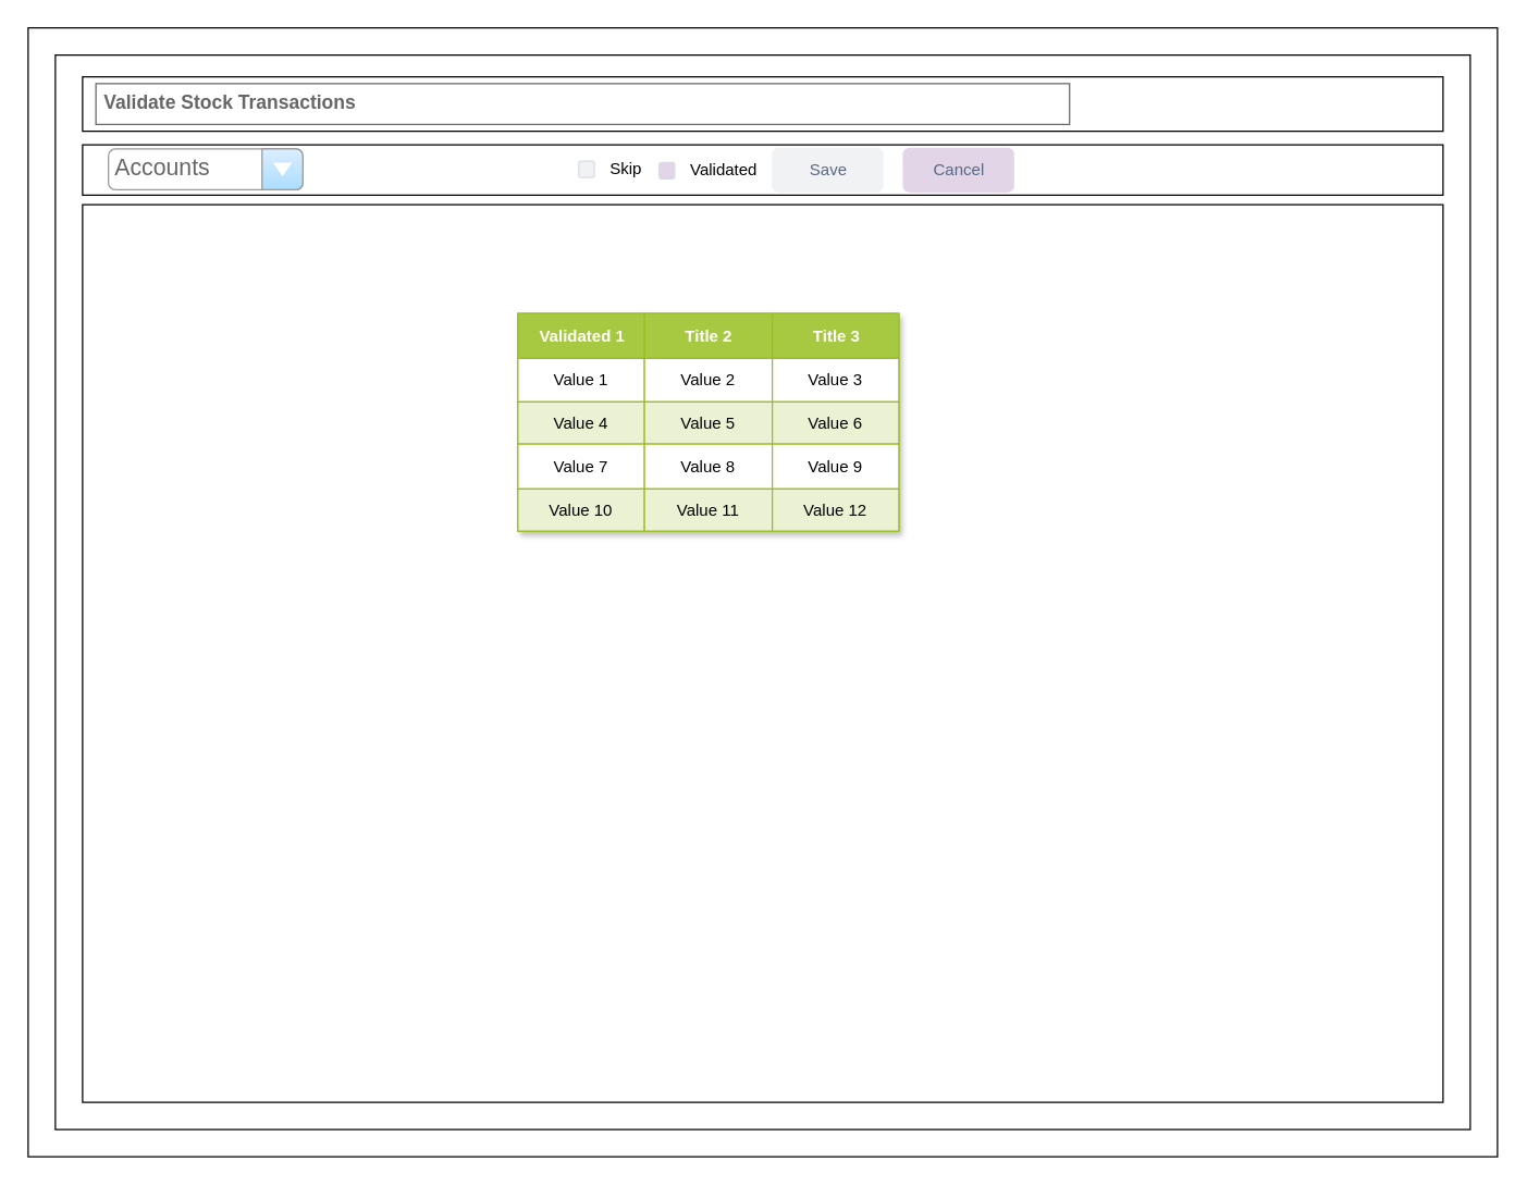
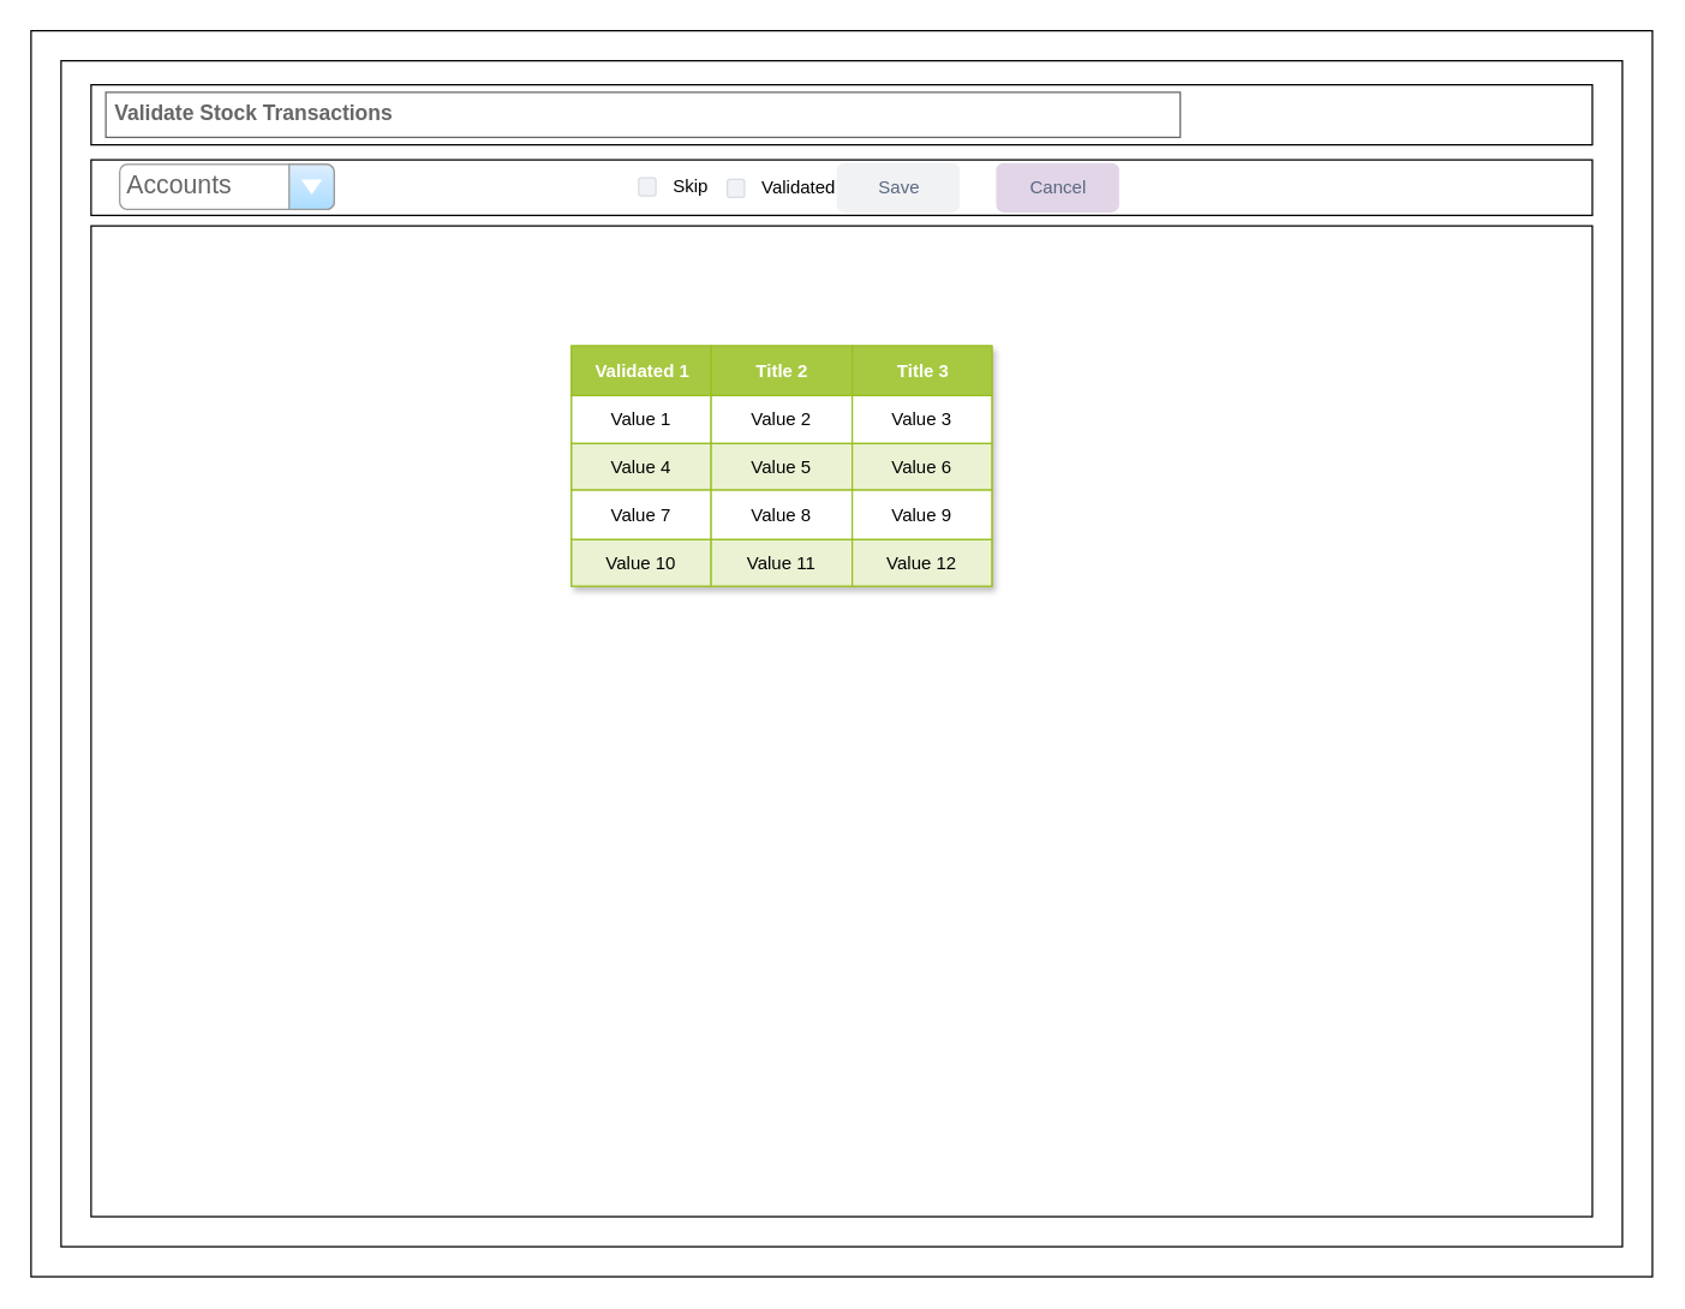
  <mxCell id="0" />
  <mxCell id="1" parent="0" />
  <mxCell id="2" value="" style="rounded=0;whiteSpace=wrap;html=1;" parent="1" vertex="1"><mxGeometry x="20" y="20" width="1080" height="830" as="geometry" /></mxCell>
  <mxCell id="3" value="`" style="rounded=0;whiteSpace=wrap;html=1;" vertex="1" parent="1"><mxGeometry x="40" y="40" width="1040" height="790" as="geometry" /></mxCell>
  <mxCell id="4" value="" style="group" vertex="1" connectable="0" parent="1"><mxGeometry x="60" y="106" width="1000" height="37" as="geometry" /></mxCell>
  <mxCell id="5" value="" style="rounded=0;whiteSpace=wrap;html=1;align=left;" parent="4" vertex="1"><mxGeometry width="1000" height="37" as="geometry" /></mxCell>
  <mxCell id="6" value="Accounts" style="strokeWidth=1;shadow=0;dashed=0;align=center;html=1;shape=mxgraph.mockup.forms.comboBox;strokeColor=#999999;fillColor=#ddeeff;align=left;fillColor2=#aaddff;mainText=;fontColor=#666666;fontSize=17;spacingLeft=3;" vertex="1" parent="4"><mxGeometry x="19.048" y="3" width="142.857" height="30" as="geometry" /></mxCell>
  <mxCell id="7" value="Skip" style="rounded=1;fillColor=#F0F2F5;strokeColor=#D8DCE3;align=left;verticalAlign=middle;fontStyle=0;fontSize=12;labelPosition=right;verticalLabelPosition=middle;spacingLeft=10;html=1;shadow=0;dashed=0" vertex="1" parent="4"><mxGeometry x="364.762" y="12" width="11.429" height="12" as="geometry" /></mxCell>
- <mxCell id="8" value="Validated" style="rounded=1;fillColor=#e1d5e7;strokeColor=#D8DCE3;align=left;verticalAlign=middle;fontStyle=0;fontSize=12;labelPosition=right;verticalLabelPosition=middle;spacingLeft=10;html=1;shadow=0;dashed=0;" vertex="1" parent="4"><mxGeometry x="423.81" y="13" width="11.429" height="12" as="geometry" /></mxCell>
- <mxCell id="9" value="Save" style="rounded=1;fillColor=#F1F2F4;strokeColor=none;html=1;fontColor=#596780;align=center;verticalAlign=middle;fontStyle=0;fontSize=12;sketch=0;" vertex="1" parent="4"><mxGeometry x="506.667" y="2" width="81.905" height="33" as="geometry" /></mxCell>
+ <mxCell id="8" value="Validated" style="rounded=1;fillColor=#F0F2F5;strokeColor=#D8DCE3;align=left;verticalAlign=middle;fontStyle=0;fontSize=12;labelPosition=right;verticalLabelPosition=middle;spacingLeft=10;html=1;shadow=0;dashed=0" vertex="1" parent="4"><mxGeometry x="423.81" y="13" width="11.429" height="12" as="geometry" /></mxCell>
+ <mxCell id="9" value="Save" style="rounded=1;fillColor=#F1F2F4;strokeColor=none;html=1;fontColor=#596780;align=center;verticalAlign=middle;fontStyle=0;fontSize=12;sketch=0;" vertex="1" parent="4"><mxGeometry x="496.667" y="2" width="81.905" height="33" as="geometry" /></mxCell>
  <mxCell id="10" value="Cancel" style="rounded=1;fillColor=#e1d5e7;strokeColor=none;html=1;fontColor=#596780;align=center;verticalAlign=middle;fontStyle=0;fontSize=12;sketch=0;" vertex="1" parent="4"><mxGeometry x="602.857" y="2" width="81.905" height="33" as="geometry" /></mxCell>
  <mxCell id="11" value="" style="rounded=0;whiteSpace=wrap;html=1;" vertex="1" parent="1"><mxGeometry x="60" y="150" width="1000" height="660" as="geometry" /></mxCell>
  <mxCell id="12" value="Assets" style="childLayout=tableLayout;recursiveResize=0;strokeColor=#98bf21;fillColor=#A7C942;shadow=1;movable=1;resizable=1;rotatable=1;deletable=1;editable=1;connectable=1;" vertex="1" parent="1"><mxGeometry x="380" y="230" width="280" height="160" as="geometry" /></mxCell>
  <mxCell id="13" style="shape=tableRow;horizontal=0;startSize=0;swimlaneHead=0;swimlaneBody=0;top=0;left=0;bottom=0;right=0;dropTarget=0;collapsible=0;recursiveResize=0;expand=0;fontStyle=0;strokeColor=inherit;fillColor=#ffffff;" vertex="1" parent="12"><mxGeometry width="280" height="33" as="geometry" /></mxCell>
  <mxCell id="14" value="Validated 1" style="connectable=0;recursiveResize=0;strokeColor=inherit;fillColor=#A7C942;align=center;fontStyle=1;fontColor=#FFFFFF;html=1;" vertex="1" parent="13"><mxGeometry width="93" height="33" as="geometry"><mxRectangle width="93" height="33" as="alternateBounds" /></mxGeometry></mxCell>
  <mxCell id="15" value="Title 2" style="connectable=0;recursiveResize=0;strokeColor=inherit;fillColor=#A7C942;align=center;fontStyle=1;fontColor=#FFFFFF;html=1;" vertex="1" parent="13"><mxGeometry x="93" width="94" height="33" as="geometry"><mxRectangle width="94" height="33" as="alternateBounds" /></mxGeometry></mxCell>
  <mxCell id="16" value="Title 3" style="connectable=0;recursiveResize=0;strokeColor=inherit;fillColor=#A7C942;align=center;fontStyle=1;fontColor=#FFFFFF;html=1;" vertex="1" parent="13"><mxGeometry x="187" width="93" height="33" as="geometry"><mxRectangle width="93" height="33" as="alternateBounds" /></mxGeometry></mxCell>
  <mxCell id="17" value="" style="shape=tableRow;horizontal=0;startSize=0;swimlaneHead=0;swimlaneBody=0;top=0;left=0;bottom=0;right=0;dropTarget=0;collapsible=0;recursiveResize=0;expand=0;fontStyle=0;strokeColor=inherit;fillColor=#ffffff;" vertex="1" parent="12"><mxGeometry y="33" width="280" height="32" as="geometry" /></mxCell>
  <mxCell id="18" value="Value 1" style="connectable=0;recursiveResize=0;strokeColor=inherit;fillColor=inherit;align=center;whiteSpace=wrap;html=1;" vertex="1" parent="17"><mxGeometry width="93" height="32" as="geometry"><mxRectangle width="93" height="32" as="alternateBounds" /></mxGeometry></mxCell>
  <mxCell id="19" value="Value 2" style="connectable=0;recursiveResize=0;strokeColor=inherit;fillColor=inherit;align=center;whiteSpace=wrap;html=1;" vertex="1" parent="17"><mxGeometry x="93" width="94" height="32" as="geometry"><mxRectangle width="94" height="32" as="alternateBounds" /></mxGeometry></mxCell>
  <mxCell id="20" value="Value 3" style="connectable=0;recursiveResize=0;strokeColor=inherit;fillColor=inherit;align=center;whiteSpace=wrap;html=1;" vertex="1" parent="17"><mxGeometry x="187" width="93" height="32" as="geometry"><mxRectangle width="93" height="32" as="alternateBounds" /></mxGeometry></mxCell>
  <mxCell id="21" value="" style="shape=tableRow;horizontal=0;startSize=0;swimlaneHead=0;swimlaneBody=0;top=0;left=0;bottom=0;right=0;dropTarget=0;collapsible=0;recursiveResize=0;expand=0;fontStyle=1;strokeColor=inherit;fillColor=#EAF2D3;" vertex="1" parent="12"><mxGeometry y="65" width="280" height="31" as="geometry" /></mxCell>
  <mxCell id="22" value="Value 4" style="connectable=0;recursiveResize=0;strokeColor=inherit;fillColor=inherit;whiteSpace=wrap;html=1;" vertex="1" parent="21"><mxGeometry width="93" height="31" as="geometry"><mxRectangle width="93" height="31" as="alternateBounds" /></mxGeometry></mxCell>
  <mxCell id="23" value="Value 5" style="connectable=0;recursiveResize=0;strokeColor=inherit;fillColor=inherit;whiteSpace=wrap;html=1;" vertex="1" parent="21"><mxGeometry x="93" width="94" height="31" as="geometry"><mxRectangle width="94" height="31" as="alternateBounds" /></mxGeometry></mxCell>
  <mxCell id="24" value="Value 6" style="connectable=0;recursiveResize=0;strokeColor=inherit;fillColor=inherit;whiteSpace=wrap;html=1;" vertex="1" parent="21"><mxGeometry x="187" width="93" height="31" as="geometry"><mxRectangle width="93" height="31" as="alternateBounds" /></mxGeometry></mxCell>
  <mxCell id="25" value="" style="shape=tableRow;horizontal=0;startSize=0;swimlaneHead=0;swimlaneBody=0;top=0;left=0;bottom=0;right=0;dropTarget=0;collapsible=0;recursiveResize=0;expand=0;fontStyle=0;strokeColor=inherit;fillColor=#ffffff;" vertex="1" parent="12"><mxGeometry y="96" width="280" height="33" as="geometry" /></mxCell>
  <mxCell id="26" value="Value 7" style="connectable=0;recursiveResize=0;strokeColor=inherit;fillColor=inherit;fontStyle=0;align=center;whiteSpace=wrap;html=1;" vertex="1" parent="25"><mxGeometry width="93" height="33" as="geometry"><mxRectangle width="93" height="33" as="alternateBounds" /></mxGeometry></mxCell>
  <mxCell id="27" value="Value 8" style="connectable=0;recursiveResize=0;strokeColor=inherit;fillColor=inherit;fontStyle=0;align=center;whiteSpace=wrap;html=1;" vertex="1" parent="25"><mxGeometry x="93" width="94" height="33" as="geometry"><mxRectangle width="94" height="33" as="alternateBounds" /></mxGeometry></mxCell>
  <mxCell id="28" value="Value 9" style="connectable=0;recursiveResize=0;strokeColor=inherit;fillColor=inherit;fontStyle=0;align=center;whiteSpace=wrap;html=1;" vertex="1" parent="25"><mxGeometry x="187" width="93" height="33" as="geometry"><mxRectangle width="93" height="33" as="alternateBounds" /></mxGeometry></mxCell>
  <mxCell id="29" value="" style="shape=tableRow;horizontal=0;startSize=0;swimlaneHead=0;swimlaneBody=0;top=0;left=0;bottom=0;right=0;dropTarget=0;collapsible=0;recursiveResize=0;expand=0;fontStyle=1;strokeColor=inherit;fillColor=#EAF2D3;" vertex="1" parent="12"><mxGeometry y="129" width="280" height="31" as="geometry" /></mxCell>
  <mxCell id="30" value="Value 10" style="connectable=0;recursiveResize=0;strokeColor=inherit;fillColor=inherit;whiteSpace=wrap;html=1;" vertex="1" parent="29"><mxGeometry width="93" height="31" as="geometry"><mxRectangle width="93" height="31" as="alternateBounds" /></mxGeometry></mxCell>
  <mxCell id="31" value="Value 11" style="connectable=0;recursiveResize=0;strokeColor=inherit;fillColor=inherit;whiteSpace=wrap;html=1;" vertex="1" parent="29"><mxGeometry x="93" width="94" height="31" as="geometry"><mxRectangle width="94" height="31" as="alternateBounds" /></mxGeometry></mxCell>
  <mxCell id="32" value="Value 12" style="connectable=0;recursiveResize=0;strokeColor=inherit;fillColor=inherit;whiteSpace=wrap;html=1;" vertex="1" parent="29"><mxGeometry x="187" width="93" height="31" as="geometry"><mxRectangle width="93" height="31" as="alternateBounds" /></mxGeometry></mxCell>
  <mxCell id="33" value="" style="group" vertex="1" connectable="0" parent="1"><mxGeometry x="60" y="56" width="1000" height="40" as="geometry" /></mxCell>
  <mxCell id="34" value="" style="rounded=0;whiteSpace=wrap;html=1;" vertex="1" parent="33"><mxGeometry width="1000" height="40" as="geometry" /></mxCell>
  <mxCell id="35" value="&lt;font style=&quot;font-size: 14px;&quot;&gt;&lt;b&gt;Validate Stock Transactions&lt;/b&gt;&lt;/font&gt;" style="strokeWidth=1;shadow=0;dashed=0;align=center;html=1;shape=mxgraph.mockup.text.textBox;fontColor=#666666;align=left;fontSize=17;spacingLeft=4;spacingTop=-3;strokeColor=#666666;mainText=" parent="33" vertex="1"><mxGeometry x="9.804" y="5" width="715.686" height="30" as="geometry" /></mxCell>
